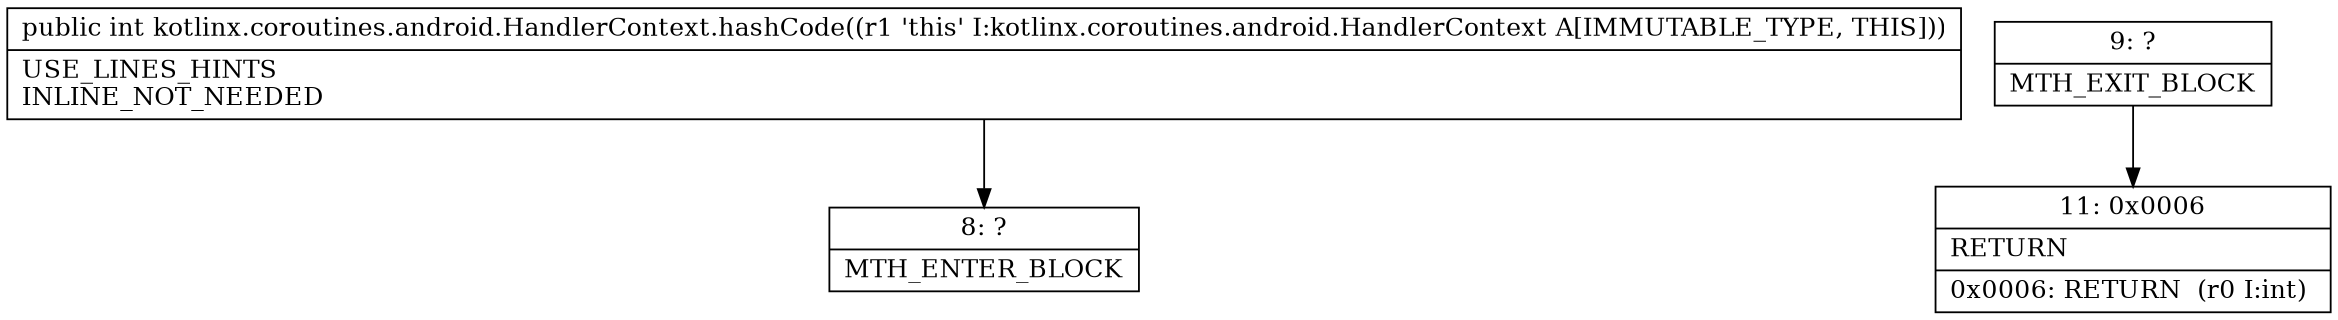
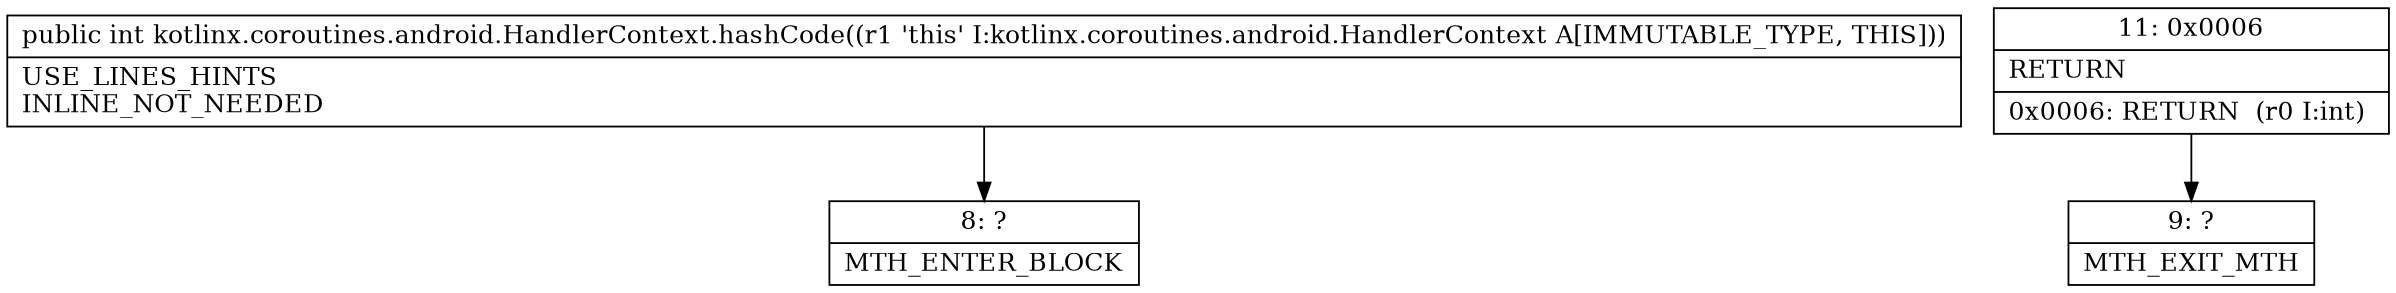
  digraph {
    node [shape=record]
    n1 [label="{8\:\ ?|MTH_ENTER_BLOCK\l}"]
    n2 [label="{11\:\ 0x0006|RETURN\l|0x0006: RETURN  (r0 I:int) \l}"]
-   n3 [label="{9\:\ ?|MTH_EXIT_BLOCK\l}"]
+   n3 [label="{9\:\ ?|MTH_EXIT_MTH\l}"]
    n4 [label="{public int kotlinx.coroutines.android.HandlerContext.hashCode((r1 'this' I:kotlinx.coroutines.android.HandlerContext A[IMMUTABLE_TYPE, THIS]))  | USE_LINES_HINTS\lINLINE_NOT_NEEDED\l}"]
-   n3 -> n2
+   n2 -> n3
    n4 -> n1
  }
